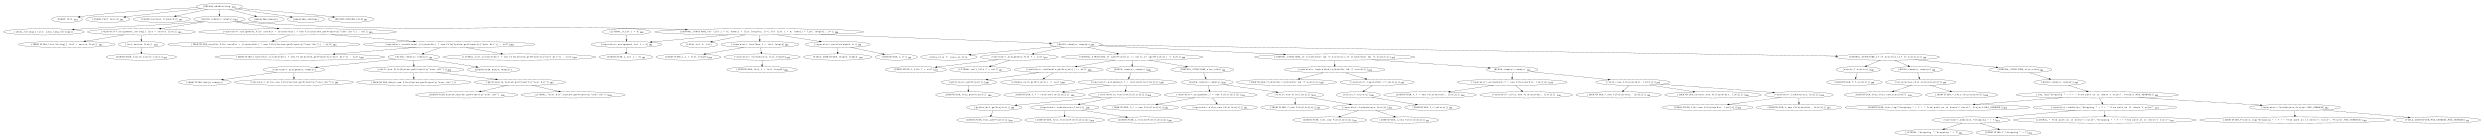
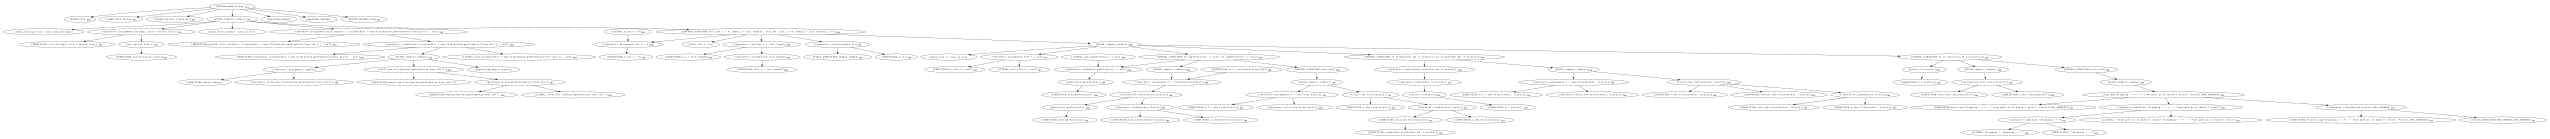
  digraph {
    fontname="Liberation Mono"
    node [fontname="Liberation Mono"]
    edge [fontname="Liberation Mono"]
    n1 [label=<(METHOD,addExisting)<SUB>281</SUB>>]
    n2 [label=<(PARAM,this)<SUB>281</SUB>>]
    n3 [label=<(PARAM,Path source)<SUB>281</SUB>>]
    n4 [label=<(PARAM,boolean tryUserDir)<SUB>281</SUB>>]
    n5 [label=<(BLOCK,&lt;empty&gt;,&lt;empty&gt;)<SUB>281</SUB>>]
    n6 [label=<(MODIFIER,PUBLIC)>]
    n7 [label=<(MODIFIER,VIRTUAL)>]
    n8 [label=<(METHOD_RETURN,void)<SUB>281</SUB>>]
    n9 [label=<(LOCAL,String[] list: java.lang.String[])>]
    n10 [label=<(&lt;operator&gt;.assignment,String[] list = source.list())<SUB>282</SUB>>]
+   n11 [label=<(LOCAL,File userDir: java.io.File)>]
    n12 [label=<(&lt;operator&gt;.assignment,File userDir = (tryUserDir) ? new File(System.getProperty(&quot;user.dir&quot;)) : null)<SUB>283</SUB>>]
    n13 [label=<(CONTROL_STRUCTURE,for (int i = 0; Some(i &lt; list.length); i++),for (int i = 0; Some(i &lt; list.length); i++))<SUB>286</SUB>>]
    n14 [label=<(IDENTIFIER,list,String[] list = source.list())<SUB>282</SUB>>]
    n15 [label=<(list,source.list())<SUB>282</SUB>>]
    n16 [label=<(IDENTIFIER,userDir,File userDir = (tryUserDir) ? new File(System.getProperty(&quot;user.dir&quot;)) : null)<SUB>283</SUB>>]
    n17 [label=<(&lt;operator&gt;.conditional,(tryUserDir) ? new File(System.getProperty(&quot;user.dir&quot;)) : null)<SUB>283</SUB>>]
    n18 [label=<(LOCAL,int i: int)>]
    n19 [label=<(&lt;operator&gt;.assignment,int i = 0)<SUB>286</SUB>>]
    n20 [label=<(&lt;operator&gt;.lessThan,i &lt; list.length)<SUB>286</SUB>>]
    n21 [label=<(&lt;operator&gt;.postIncrement,i++)<SUB>286</SUB>>]
    n22 [label=<(BLOCK,&lt;empty&gt;,&lt;empty&gt;)<SUB>286</SUB>>]
    n23 [label=<(IDENTIFIER,source,source.list())<SUB>282</SUB>>]
    n24 [label=<(IDENTIFIER,tryUserDir,(tryUserDir) ? new File(System.getProperty(&quot;user.dir&quot;)) : null)<SUB>283</SUB>>]
    n25 [label=<(BLOCK,&lt;empty&gt;,&lt;empty&gt;)<SUB>283</SUB>>]
    n26 [label=<(LITERAL,null,(tryUserDir) ? new File(System.getProperty(&quot;user.dir&quot;)) : null)<SUB>284</SUB>>]
    n27 [label=<(&lt;operator&gt;.assignment,&lt;empty&gt;)>]
    n28 [label=<(&lt;init&gt;,new File(System.getProperty(&quot;user.dir&quot;)))<SUB>283</SUB>>]
    n29 [label=<(IDENTIFIER,$obj4,&lt;empty&gt;)>]
    n30 [label=<(IDENTIFIER,$obj4,&lt;empty&gt;)>]
    n31 [label=<(&lt;operator&gt;.alloc,new File(System.getProperty(&quot;user.dir&quot;)))<SUB>283</SUB>>]
    n32 [label=<(IDENTIFIER,$obj4,new File(System.getProperty(&quot;user.dir&quot;)))>]
    n33 [label=<(getProperty,System.getProperty(&quot;user.dir&quot;))<SUB>283</SUB>>]
    n34 [label=<(IDENTIFIER,System,System.getProperty(&quot;user.dir&quot;))<SUB>283</SUB>>]
    n35 [label=<(LITERAL,&quot;user.dir&quot;,System.getProperty(&quot;user.dir&quot;))<SUB>283</SUB>>]
    n36 [label=<(IDENTIFIER,i,int i = 0)<SUB>286</SUB>>]
    n37 [label=<(IDENTIFIER,i,i &lt; list.length)<SUB>286</SUB>>]
    n38 [label=<(&lt;operator&gt;.fieldAccess,list.length)<SUB>286</SUB>>]
    n39 [label=<(FIELD_IDENTIFIER,length,length)<SUB>286</SUB>>]
    n40 [label=<(IDENTIFIER,i,i++)<SUB>286</SUB>>]
    n41 [label=<(LOCAL,File f: java.io.File)>]
    n42 [label=<(&lt;operator&gt;.assignment,File f = null)<SUB>287</SUB>>]
    n43 [label=<(CONTROL_STRUCTURE,if (getProject() != null),if (getProject() != null))<SUB>288</SUB>>]
    n44 [label=<(CONTROL_STRUCTURE,if (tryUserDir &amp;&amp; !f.exists()),if (tryUserDir &amp;&amp; !f.exists()))<SUB>295</SUB>>]
    n45 [label=<(CONTROL_STRUCTURE,if (f.exists()),if (f.exists()))<SUB>298</SUB>>]
    n46 [label=<(LITERAL,0,int i = 0)<SUB>286</SUB>>]
    n47 [label=<(IDENTIFIER,list,i &lt; list.length)<SUB>286</SUB>>]
    n48 [label=<(IDENTIFIER,f,File f = null)<SUB>287</SUB>>]
    n49 [label=<(LITERAL,null,File f = null)<SUB>287</SUB>>]
    n50 [label=<(&lt;operator&gt;.notEquals,getProject() != null)<SUB>288</SUB>>]
    n51 [label=<(BLOCK,&lt;empty&gt;,&lt;empty&gt;)<SUB>288</SUB>>]
    n52 [label=<(CONTROL_STRUCTURE,else,else)<SUB>290</SUB>>]
    n53 [label=<(&lt;operator&gt;.logicalAnd,tryUserDir &amp;&amp; !f.exists())<SUB>295</SUB>>]
    n54 [label=<(BLOCK,&lt;empty&gt;,&lt;empty&gt;)<SUB>295</SUB>>]
    n55 [label=<(exists,f.exists())<SUB>298</SUB>>]
    n56 [label=<(BLOCK,&lt;empty&gt;,&lt;empty&gt;)<SUB>298</SUB>>]
    n57 [label=<(CONTROL_STRUCTURE,else,else)<SUB>300</SUB>>]
    n58 [label=<(getProject,getProject())<SUB>288</SUB>>]
    n59 [label=<(LITERAL,null,getProject() != null)<SUB>288</SUB>>]
    n60 [label=<(&lt;operator&gt;.assignment,f = resolveFile(list[i]))<SUB>289</SUB>>]
    n61 [label=<(BLOCK,&lt;empty&gt;,&lt;empty&gt;)<SUB>290</SUB>>]
    n62 [label=<(IDENTIFIER,this,getProject())<SUB>288</SUB>>]
    n63 [label=<(IDENTIFIER,f,f = resolveFile(list[i]))<SUB>289</SUB>>]
    n64 [label=<(resolveFile,resolveFile(list[i]))<SUB>289</SUB>>]
    n65 [label=<(getProject,getProject())<SUB>289</SUB>>]
    n66 [label=<(&lt;operator&gt;.indexAccess,list[i])<SUB>289</SUB>>]
    n67 [label=<(IDENTIFIER,this,getProject())<SUB>289</SUB>>]
    n68 [label=<(IDENTIFIER,list,resolveFile(list[i]))<SUB>289</SUB>>]
    n69 [label=<(IDENTIFIER,i,resolveFile(list[i]))<SUB>289</SUB>>]
    n70 [label=<(&lt;operator&gt;.assignment,f = new File(list[i]))<SUB>291</SUB>>]
    n71 [label=<(&lt;init&gt;,new File(list[i]))<SUB>291</SUB>>]
    n72 [label=<(IDENTIFIER,f,f = new File(list[i]))<SUB>391</SUB>>]
    n73 [label=<(&lt;operator&gt;.alloc,new File(list[i]))<SUB>291</SUB>>]
    n74 [label=<(IDENTIFIER,f,new File(list[i]))<SUB>291</SUB>>]
    n75 [label=<(&lt;operator&gt;.indexAccess,list[i])<SUB>291</SUB>>]
    n76 [label=<(IDENTIFIER,list,new File(list[i]))<SUB>291</SUB>>]
    n77 [label=<(IDENTIFIER,i,new File(list[i]))<SUB>291</SUB>>]
    n78 [label=<(IDENTIFIER,tryUserDir,tryUserDir &amp;&amp; !f.exists())<SUB>295</SUB>>]
    n79 [label=<(&lt;operator&gt;.logicalNot,!f.exists())<SUB>295</SUB>>]
    n80 [label=<(&lt;operator&gt;.assignment,f = new File(userDir, list[i]))<SUB>296</SUB>>]
    n81 [label=<(&lt;init&gt;,new File(userDir, list[i]))<SUB>296</SUB>>]
    n82 [label=<(exists,f.exists())<SUB>295</SUB>>]
    n83 [label=<(IDENTIFIER,f,f.exists())<SUB>295</SUB>>]
    n84 [label=<(IDENTIFIER,f,f = new File(userDir, list[i]))<SUB>296</SUB>>]
    n85 [label=<(&lt;operator&gt;.alloc,new File(userDir, list[i]))<SUB>296</SUB>>]
    n86 [label=<(IDENTIFIER,f,new File(userDir, list[i]))<SUB>296</SUB>>]
    n87 [label=<(IDENTIFIER,userDir,new File(userDir, list[i]))<SUB>296</SUB>>]
    n88 [label=<(&lt;operator&gt;.indexAccess,list[i])<SUB>296</SUB>>]
    n89 [label=<(IDENTIFIER,list,new File(userDir, list[i]))<SUB>296</SUB>>]
    n90 [label=<(IDENTIFIER,i,new File(userDir, list[i]))<SUB>296</SUB>>]
    n91 [label=<(IDENTIFIER,f,f.exists())<SUB>298</SUB>>]
    n92 [label=<(setLocation,this.setLocation(f))<SUB>299</SUB>>]
    n93 [label=<(BLOCK,&lt;empty&gt;,&lt;empty&gt;)<SUB>300</SUB>>]
    n94 [label=<(IDENTIFIER,this,this.setLocation(f))<SUB>299</SUB>>]
    n95 [label=<(IDENTIFIER,f,this.setLocation(f))<SUB>299</SUB>>]
    n96 [label=<(log,log(&quot;dropping &quot; + f + &quot; from path as it doesn't exist&quot;, Project.MSG_VERBOSE))<SUB>301</SUB>>]
    n97 [label=<(IDENTIFIER,this,log(&quot;dropping &quot; + f + &quot; from path as it doesn't exist&quot;, Project.MSG_VERBOSE))<SUB>301</SUB>>]
    n98 [label=<(&lt;operator&gt;.addition,&quot;dropping &quot; + f + &quot; from path as it doesn't exist&quot;)<SUB>301</SUB>>]
    n99 [label=<(&lt;operator&gt;.fieldAccess,Project.MSG_VERBOSE)<SUB>302</SUB>>]
    n100 [label=<(&lt;operator&gt;.addition,&quot;dropping &quot; + f)<SUB>301</SUB>>]
    n101 [label=<(LITERAL,&quot; from path as it doesn't exist&quot;,&quot;dropping &quot; + f + &quot; from path as it doesn't exist&quot;)<SUB>301</SUB>>]
    n102 [label=<(IDENTIFIER,Project,log(&quot;dropping &quot; + f + &quot; from path as it doesn't exist&quot;, Project.MSG_VERBOSE))<SUB>302</SUB>>]
    n103 [label=<(FIELD_IDENTIFIER,MSG_VERBOSE,MSG_VERBOSE)<SUB>302</SUB>>]
    n104 [label=<(LITERAL,&quot;dropping &quot;,&quot;dropping &quot; + f)<SUB>301</SUB>>]
    n105 [label=<(IDENTIFIER,f,&quot;dropping &quot; + f)<SUB>301</SUB>>]
    n1 -> n2
    n1 -> n3
    n1 -> n4
    n1 -> n5
    n1 -> n6
    n1 -> n7
    n1 -> n8
    n5 -> n9
    n5 -> n10
+   n5 -> n11
    n5 -> n12
    n5 -> n13
    n10 -> n14
    n10 -> n15
    n12 -> n16
    n12 -> n17
    n13 -> n18
    n13 -> n19
    n13 -> n20
    n13 -> n21
    n13 -> n22
    n15 -> n23
    n17 -> n24
    n17 -> n25
    n17 -> n26
    n19 -> n36
    n20 -> n37
    n20 -> n38
    n21 -> n39
    n21 -> n40
    n22 -> n41
    n22 -> n42
    n22 -> n43
    n22 -> n44
    n22 -> n45
    n25 -> n27
    n25 -> n28
    n25 -> n29
    n27 -> n30
    n27 -> n31
    n28 -> n32
    n28 -> n33
    n33 -> n34
    n33 -> n35
    n38 -> n47
    n42 -> n48
    n42 -> n49
    n43 -> n50
    n43 -> n51
    n43 -> n52
    n44 -> n53
    n44 -> n54
    n45 -> n55
    n45 -> n56
    n45 -> n57
    n46 -> n19
    n50 -> n58
-   n50 -> n59
+   n59 -> n50
    n51 -> n60
    n52 -> n61
-   n53 -> n78
+   n76 -> n78
    n53 -> n79
    n54 -> n80
    n54 -> n81
    n55 -> n91
    n56 -> n92
    n57 -> n93
    n58 -> n62
-   n60 -> n63
+   n63 -> n60
    n60 -> n64
    n61 -> n70
    n61 -> n71
    n64 -> n65
    n64 -> n66
    n65 -> n67
    n66 -> n68
    n66 -> n69
    n70 -> n72
    n70 -> n73
    n71 -> n74
    n71 -> n75
    n75 -> n76
    n75 -> n77
    n79 -> n82
    n80 -> n84
    n80 -> n85
    n81 -> n86
    n81 -> n87
    n81 -> n88
    n82 -> n83
    n88 -> n89
    n88 -> n90
    n92 -> n94
    n92 -> n95
    n93 -> n96
    n96 -> n97
    n96 -> n98
    n96 -> n99
    n98 -> n100
    n98 -> n101
    n99 -> n102
    n99 -> n103
    n100 -> n104
    n100 -> n105
  }
